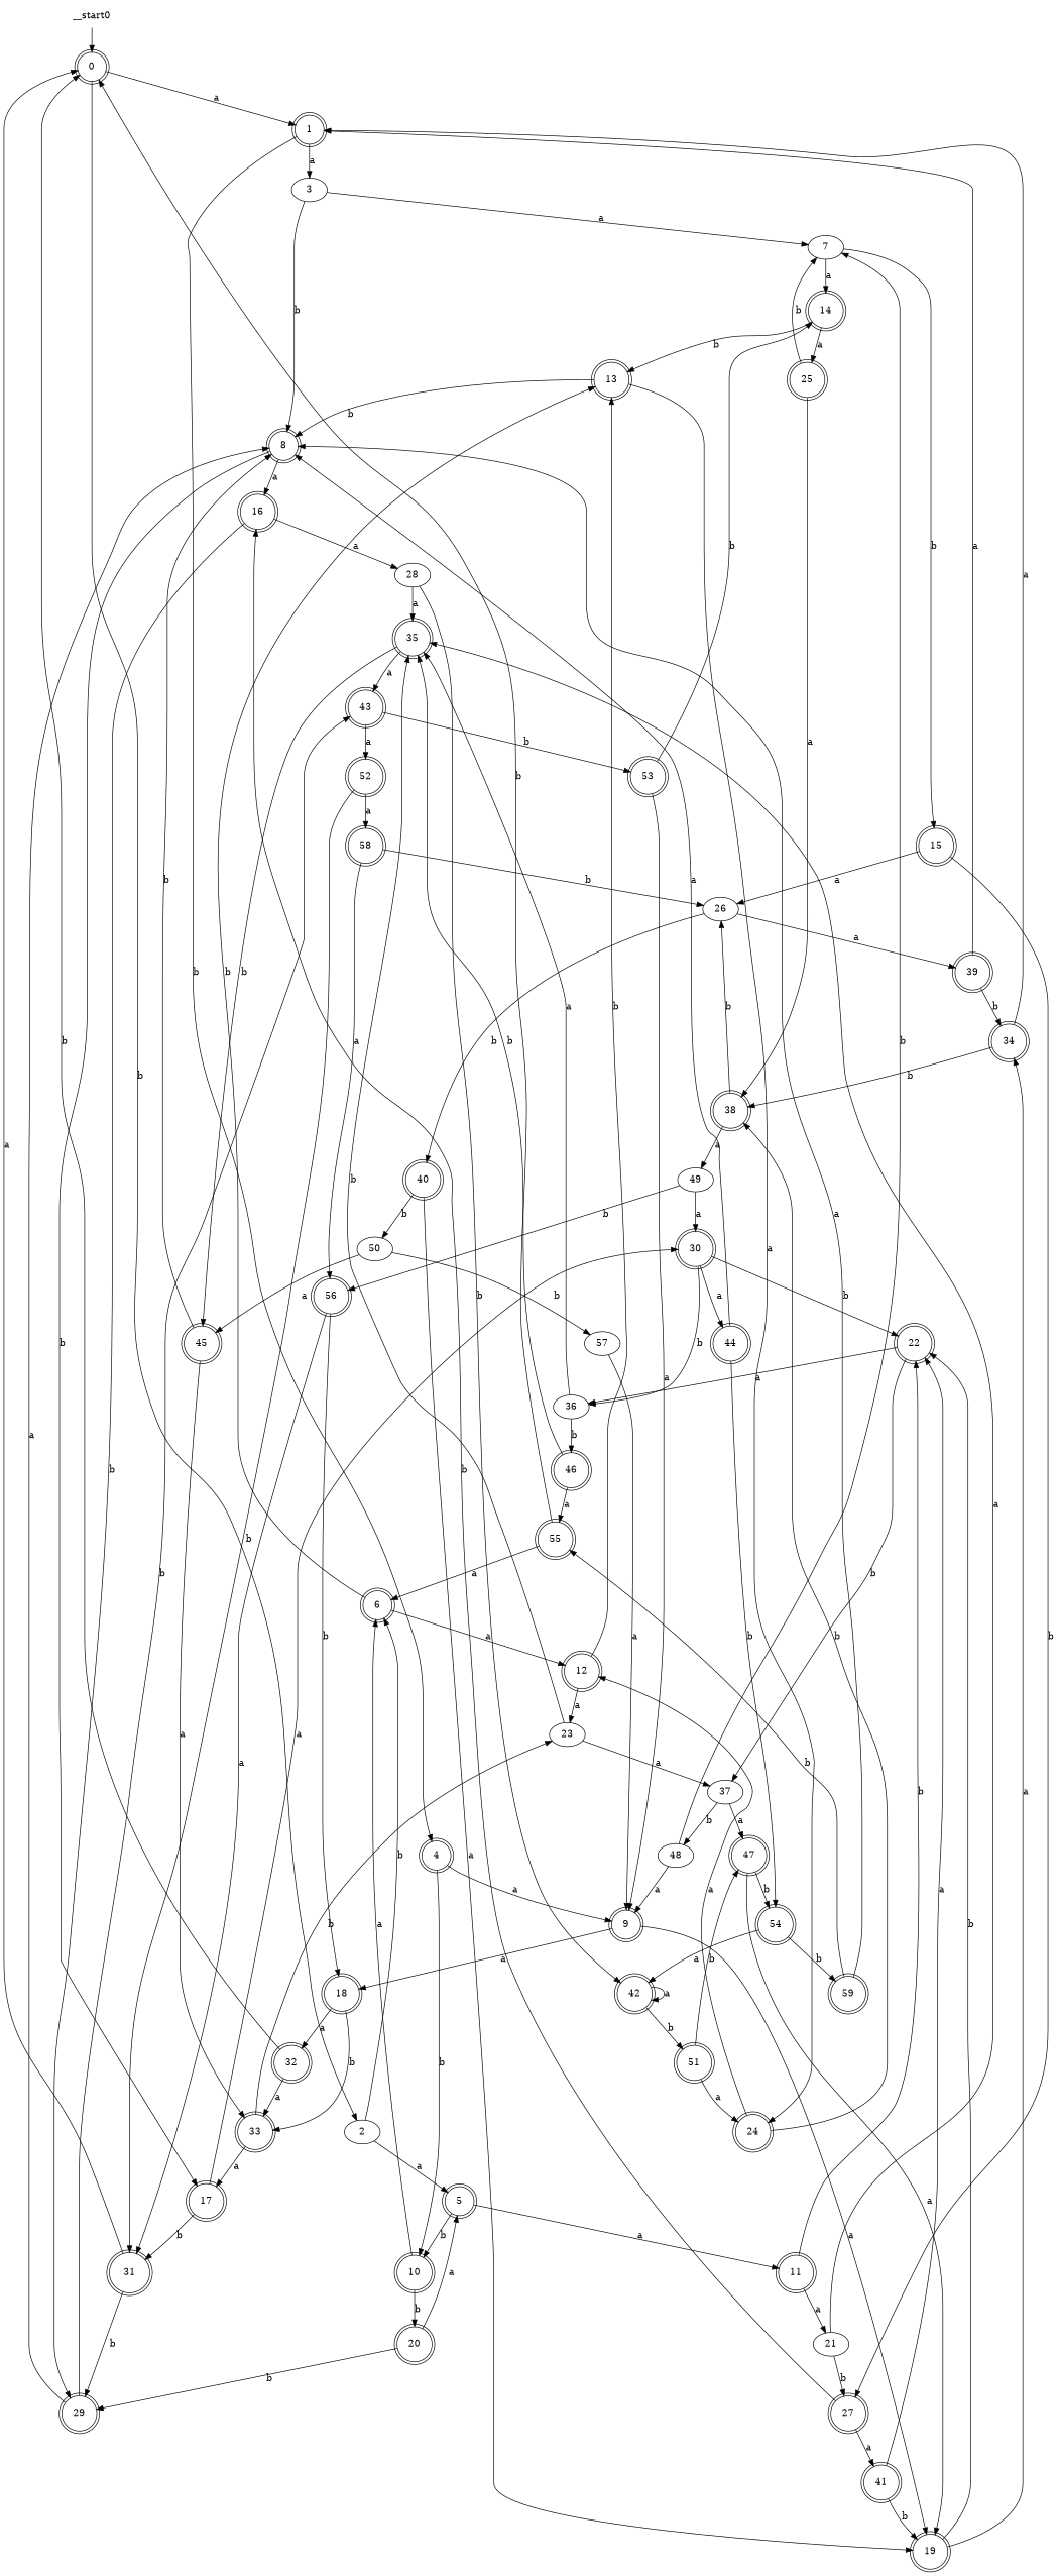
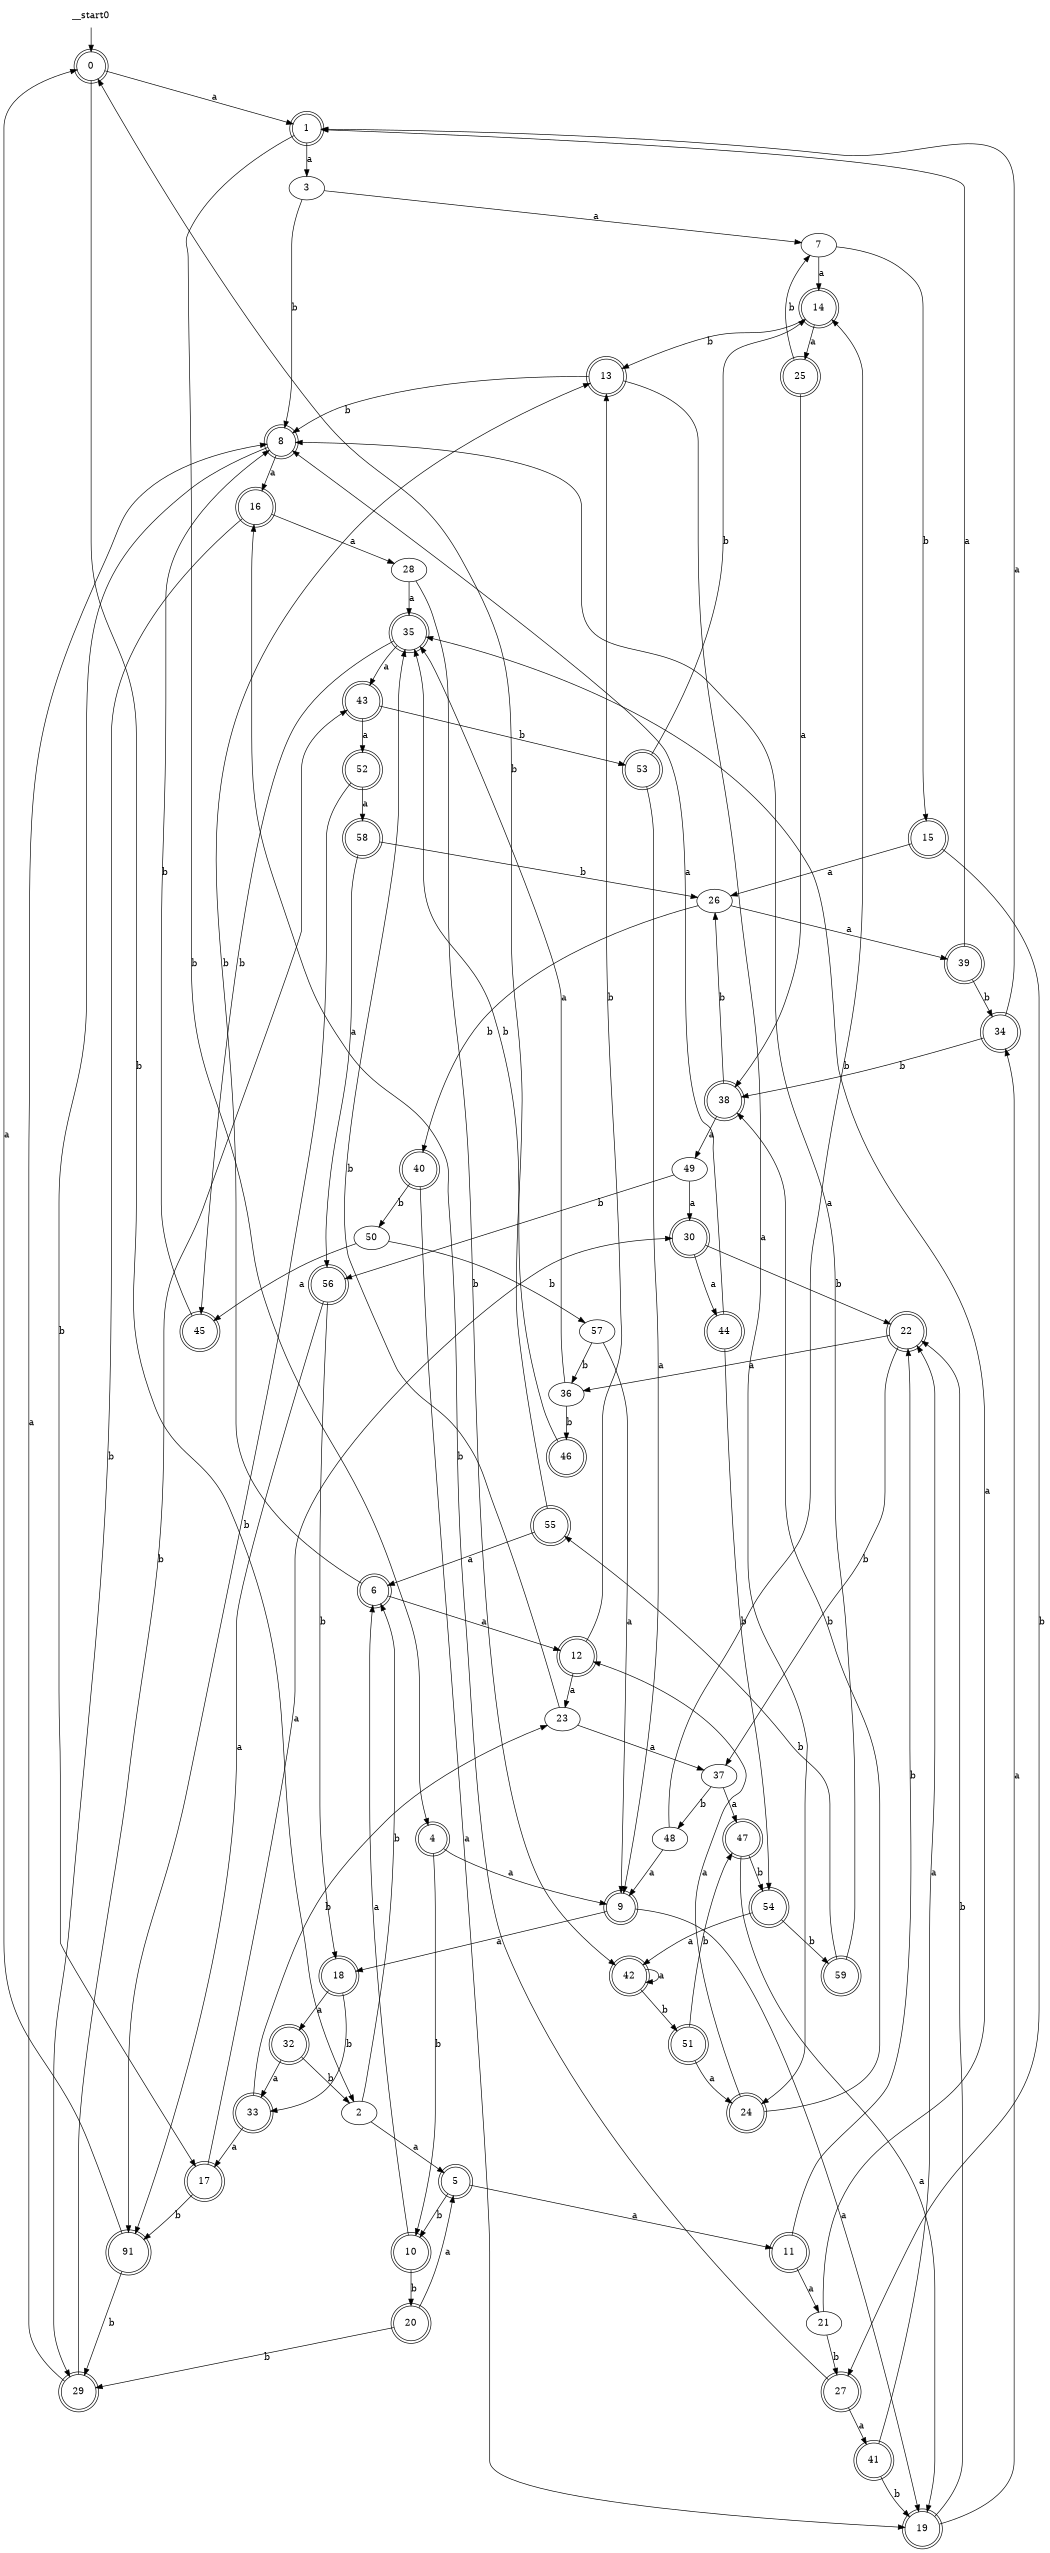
  digraph {
    node [shape=doublecircle]
    __start0 [shape=none]
    0
    1
    2 [shape=""]
    3 [shape=""]
    4
    5
    6
    7 [shape=""]
    8
    9
    10
    11
    12
    13
    14
    15
    16
    17
    18
    19
    20
    21 [shape=""]
    22
    23 [shape=""]
    24
    25
    26 [shape=""]
    27
    28 [shape=""]
    29
    30
-   31
+   31 [label=91]
    32
    33
    34
    35
    36 [shape=""]
    37 [shape=""]
    38
    39
    40
    41
    42
    43
    44
    45
    46
    47
    48 [shape=""]
    49 [shape=""]
    50 [shape=""]
    51
    52
    53
    54
    55
    56
    57 [shape=""]
    58
    59
    __start0 -> 0
    0 -> 1 [label=a]
    0 -> 2 [label=b]
    1 -> 3 [label=a]
    1 -> 4 [label=b]
    2 -> 5 [label=a]
    2 -> 6 [label=b]
    3 -> 7 [label=a]
    3 -> 8 [label=b]
    4 -> 9 [label=a]
    4 -> 10 [label=b]
    5 -> 10 [label=b]
    5 -> 11 [label=a]
    6 -> 12 [label=a]
    6 -> 13 [label=b]
    7 -> 14 [label=a]
    7 -> 15 [label=b]
    8 -> 16 [label=a]
    8 -> 17 [label=b]
    9 -> 18 [label=a]
    9 -> 19 [label=a]
    10 -> 6 [label=a]
    10 -> 20 [label=b]
    11 -> 21 [label=a]
    11 -> 22 [label=b]
    12 -> 13 [label=b]
    12 -> 23 [label=a]
    13 -> 8 [label=b]
    13 -> 24 [label=a]
    14 -> 13 [label=b]
    14 -> 25 [label=a]
    15 -> 26 [label=a]
    15 -> 27 [label=b]
    16 -> 28 [label=a]
    16 -> 29 [label=b]
    17 -> 30 [label=a]
    17 -> 31 [label=b]
    18 -> 32 [label=a]
    18 -> 33 [label=b]
    19 -> 22 [label=b]
    19 -> 34 [label=a]
    20 -> 5 [label=a]
    20 -> 29 [label=b]
    21 -> 27 [label=b]
    21 -> 35 [label=a]
    22 -> 36 [label=a]
    22 -> 37 [label=b]
    23 -> 35 [label=b]
    23 -> 37 [label=a]
    24 -> 12 [label=a]
    24 -> 38 [label=b]
    25 -> 7 [label=b]
    25 -> 38 [label=a]
    26 -> 39 [label=a]
    26 -> 40 [label=b]
    27 -> 16 [label=b]
    27 -> 41 [label=a]
    28 -> 35 [label=a]
    28 -> 42 [label=b]
    29 -> 8 [label=a]
    29 -> 43 [label=b]
    30 -> 22 [label=b]
    30 -> 44 [label=a]
    31 -> 0 [label=a]
    31 -> 29 [label=b]
-   32 -> 0 [label=b]
+   32 -> 2 [label=b]
    32 -> 33 [label=a]
    33 -> 17 [label=a]
    33 -> 23 [label=b]
    34 -> 1 [label=a]
    34 -> 38 [label=b]
    35 -> 43 [label=a]
    35 -> 45 [label=b]
    36 -> 35 [label=a]
    36 -> 46 [label=b]
    37 -> 47 [label=a]
    37 -> 48 [label=b]
    38 -> 26 [label=b]
    38 -> 49 [label=a]
    39 -> 1 [label=a]
    39 -> 34 [label=b]
    40 -> 19 [label=a]
    40 -> 50 [label=b]
    41 -> 19 [label=b]
    41 -> 22 [label=a]
    42 -> 42 [label=a]
    42 -> 51 [label=b]
    43 -> 52 [label=a]
    43 -> 53 [label=b]
    44 -> 8 [label=a]
    44 -> 54 [label=b]
    45 -> 8 [label=b]
-   45 -> 33 [label=a]
    46 -> 35 [label=b]
-   46 -> 55 [label=a]
    47 -> 19 [label=a]
    47 -> 54 [label=b]
-   48 -> 7 [label=b]
+   48 -> 14 [label=b]
    48 -> 9 [label=a]
    49 -> 30 [label=a]
    49 -> 56 [label=b]
    50 -> 45 [label=a]
    50 -> 57 [label=b]
    51 -> 24 [label=a]
    51 -> 47 [label=b]
    52 -> 31 [label=b]
    52 -> 58 [label=a]
    53 -> 9 [label=a]
    53 -> 14 [label=b]
    54 -> 42 [label=a]
    54 -> 59 [label=b]
    55 -> 0 [label=b]
    55 -> 6 [label=a]
    56 -> 18 [label=b]
    56 -> 31 [label=a]
    57 -> 9 [label=a]
-   30 -> 36 [label=b]
+   57 -> 36 [label=b]
    58 -> 26 [label=b]
    58 -> 56 [label=a]
    59 -> 8 [label=a]
    59 -> 55 [label=b]
  }
